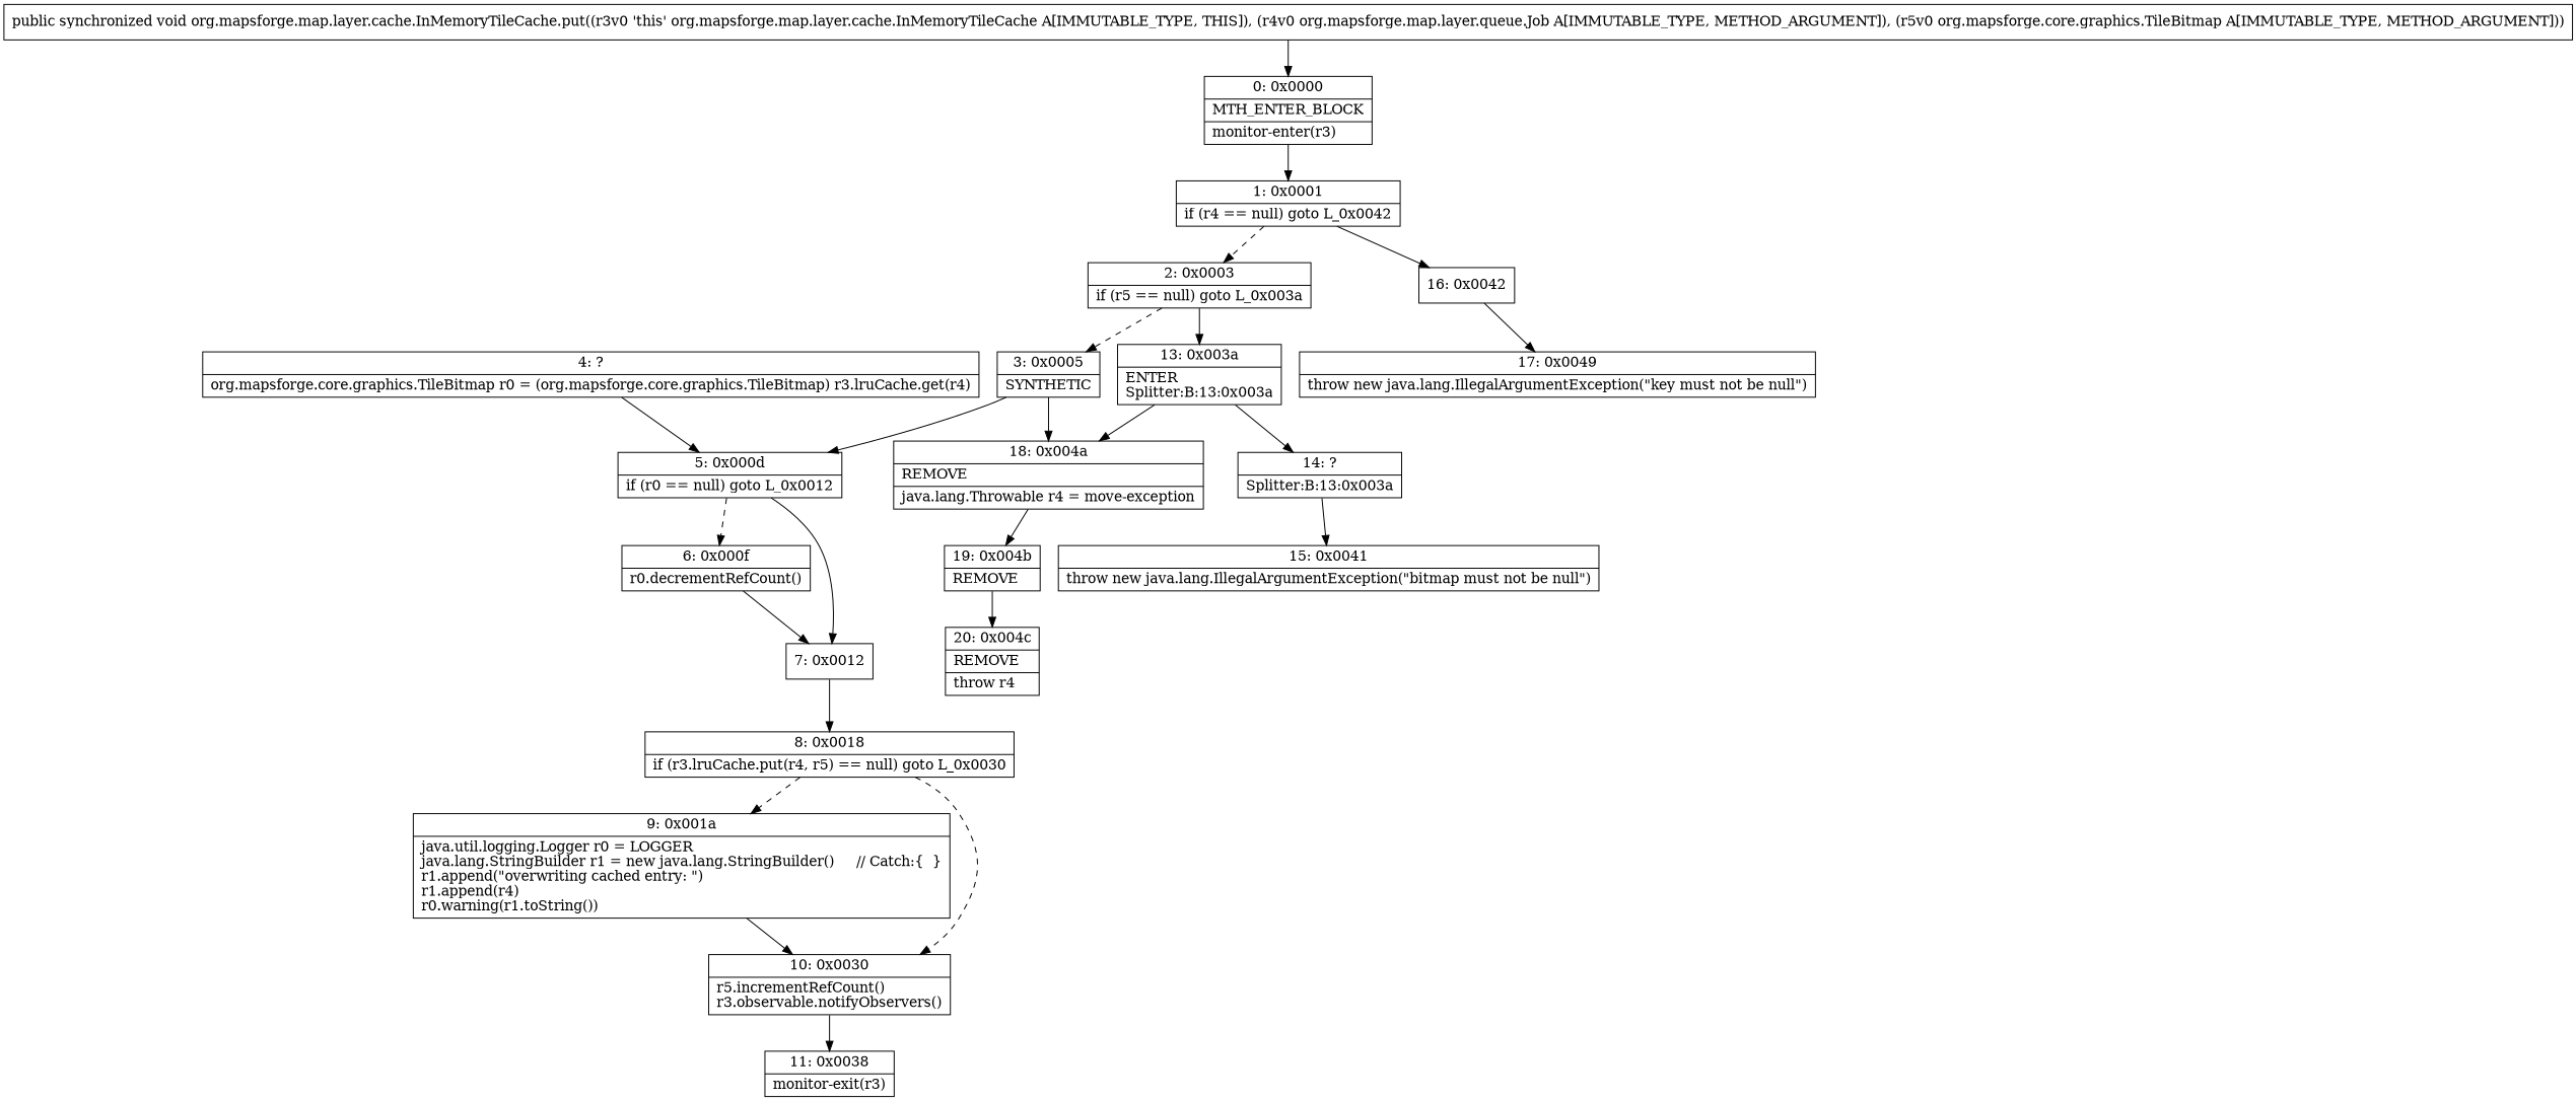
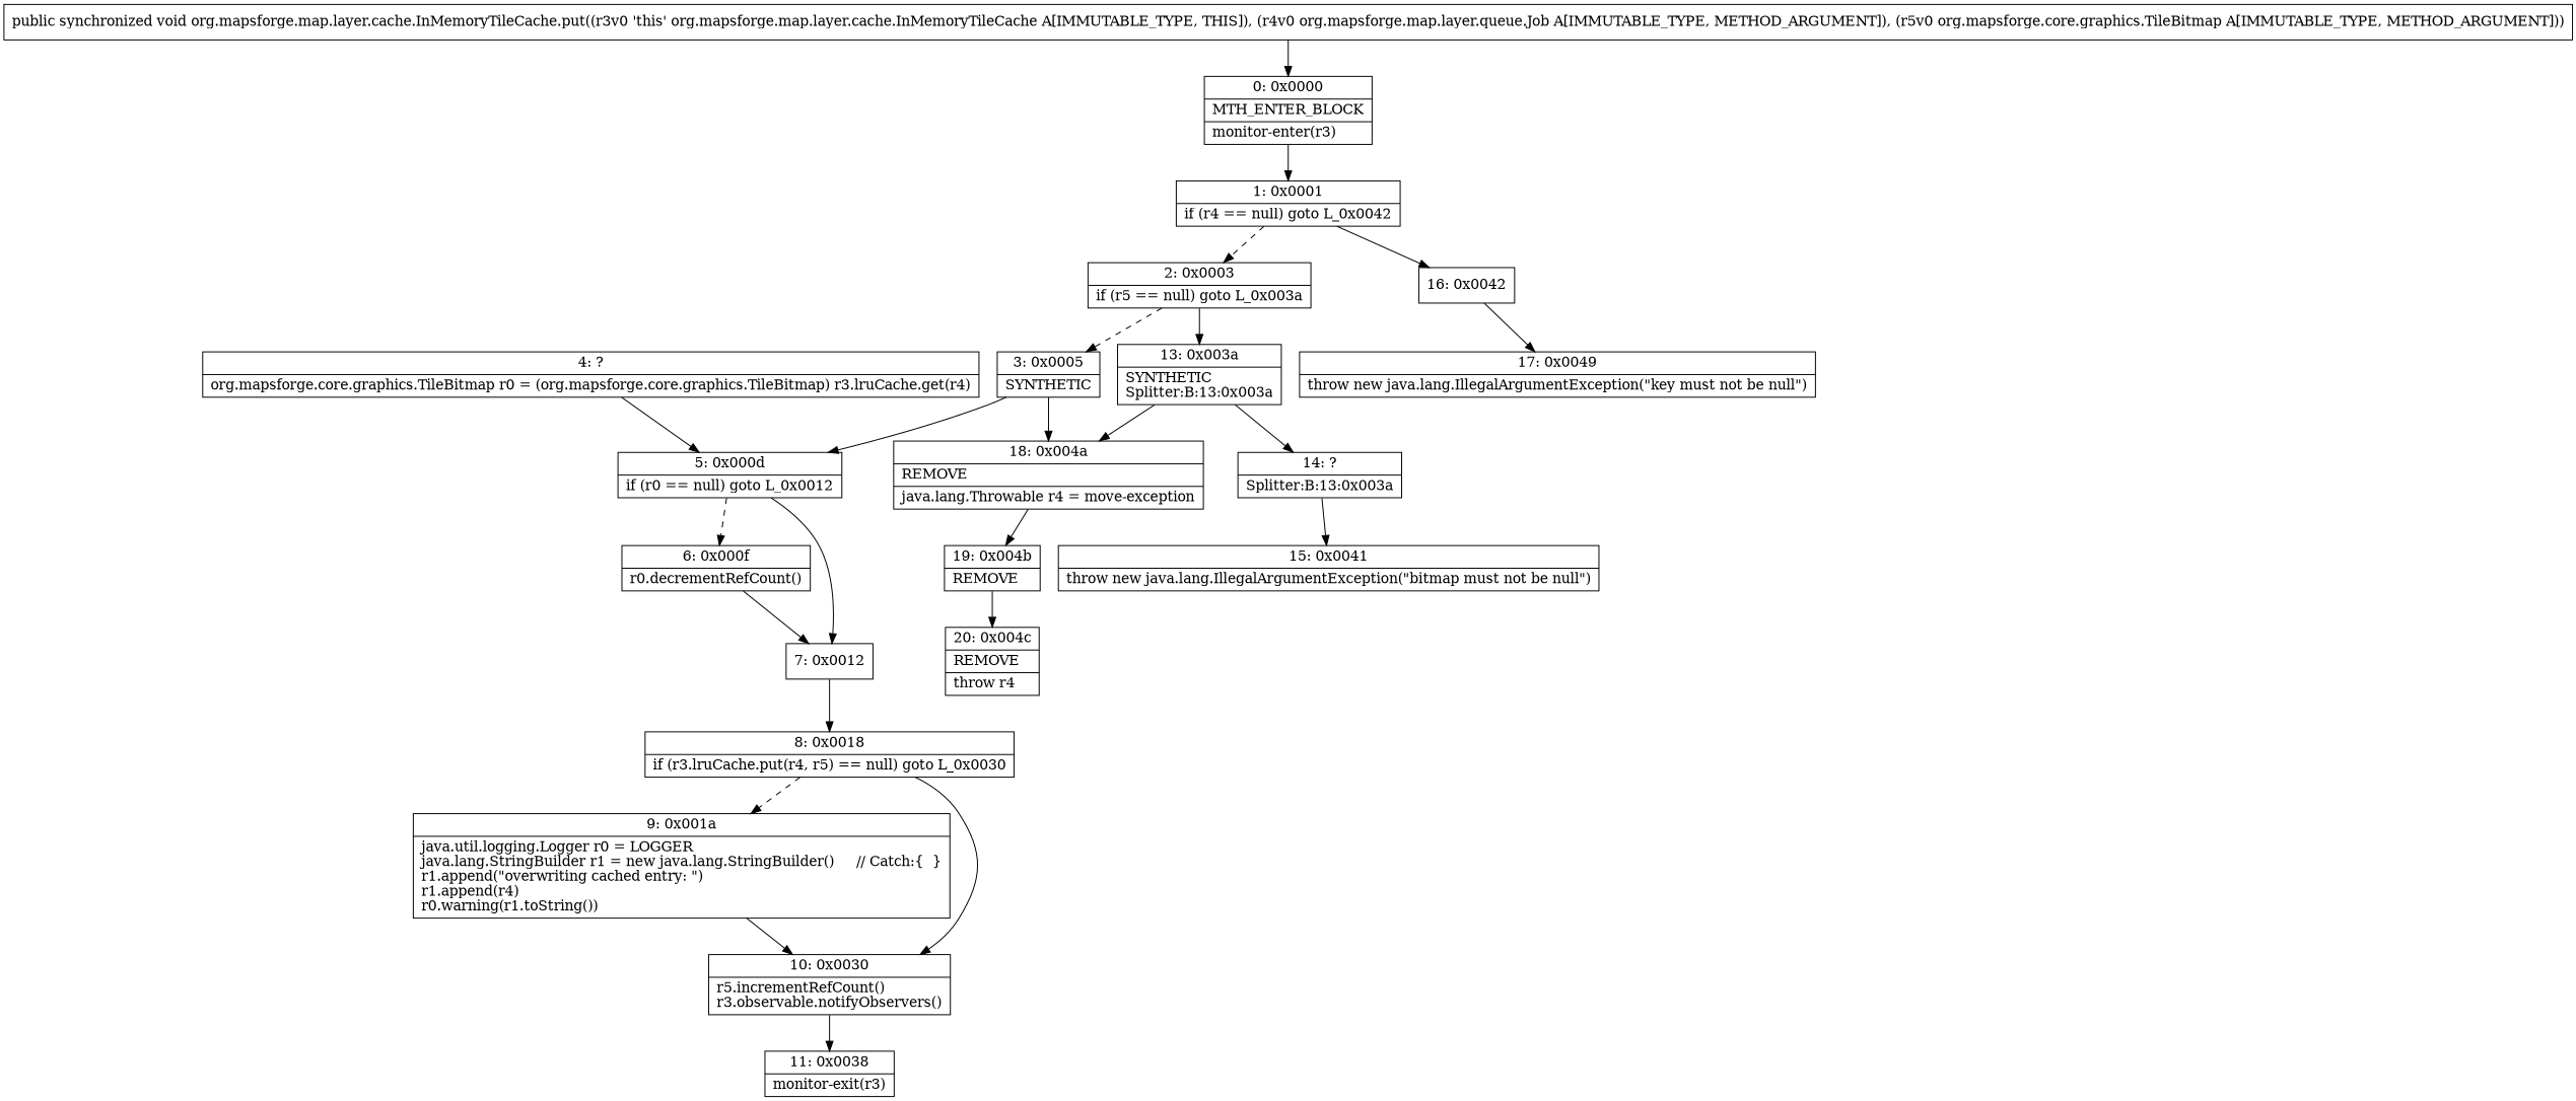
  digraph {
    node [shape=record]
    n1 [label="{0\:\ 0x0000|MTH_ENTER_BLOCK\l|monitor\-enter(r3)\l}"]
    n2 [label="{1\:\ 0x0001|if (r4 == null) goto L_0x0042\l}"]
    n3 [label="{2\:\ 0x0003|if (r5 == null) goto L_0x003a\l}"]
    n4 [label="{16\:\ 0x0042}"]
    n5 [label="{3\:\ 0x0005|SYNTHETIC\l}"]
-   n6 [label="{13\:\ 0x003a|ENTER\lSplitter:B:13:0x003a\l}"]
+   n6 [label="{13\:\ 0x003a|SYNTHETIC\lSplitter:B:13:0x003a\l}"]
    n7 [label="{17\:\ 0x0049|throw new java.lang.IllegalArgumentException(\"key must not be null\")\l}"]
    n8 [label="{18\:\ 0x004a|REMOVE\l|java.lang.Throwable r4 = move\-exception\l}"]
    n9 [label="{5\:\ 0x000d|if (r0 == null) goto L_0x0012\l}"]
    n10 [label="{14\:\ ?|Splitter:B:13:0x003a\l}"]
    n11 [label="{4\:\ ?|org.mapsforge.core.graphics.TileBitmap r0 = (org.mapsforge.core.graphics.TileBitmap) r3.lruCache.get(r4)\l}"]
    n12 [label="{19\:\ 0x004b|REMOVE\l}"]
    n13 [label="{6\:\ 0x000f|r0.decrementRefCount()\l}"]
    n14 [label="{7\:\ 0x0012}"]
    n15 [label="{8\:\ 0x0018|if (r3.lruCache.put(r4, r5) == null) goto L_0x0030\l}"]
    n16 [label="{9\:\ 0x001a|java.util.logging.Logger r0 = LOGGER\ljava.lang.StringBuilder r1 = new java.lang.StringBuilder()     \/\/ Catch:\{  \}\lr1.append(\"overwriting cached entry: \")\lr1.append(r4)\lr0.warning(r1.toString())\l}"]
    n17 [label="{10\:\ 0x0030|r5.incrementRefCount()\lr3.observable.notifyObservers()\l}"]
    n18 [label="{11\:\ 0x0038|monitor\-exit(r3)\l}"]
    n19 [label="{15\:\ 0x0041|throw new java.lang.IllegalArgumentException(\"bitmap must not be null\")\l}"]
    n20 [label="{20\:\ 0x004c|REMOVE\l|throw r4\l}"]
    n21 [label="{public synchronized void org.mapsforge.map.layer.cache.InMemoryTileCache.put((r3v0 'this' org.mapsforge.map.layer.cache.InMemoryTileCache A[IMMUTABLE_TYPE, THIS]), (r4v0 org.mapsforge.map.layer.queue.Job A[IMMUTABLE_TYPE, METHOD_ARGUMENT]), (r5v0 org.mapsforge.core.graphics.TileBitmap A[IMMUTABLE_TYPE, METHOD_ARGUMENT])) }"]
    n1 -> n2
    n2 -> n3 [style=dashed]
    n2 -> n4
    n3 -> n5 [style=dashed]
    n3 -> n6
    n4 -> n7
    n5 -> n8
    n5 -> n9
    n6 -> n8
    n6 -> n10
    n8 -> n12
    n9 -> n13 [style=dashed]
    n9 -> n14
    n10 -> n19
    n11 -> n9
    n12 -> n20
    n13 -> n14
    n14 -> n15
    n15 -> n16 [style=dashed]
-   n15 -> n17 [style=dashed]
+   n15 -> n17
    n16 -> n17
    n17 -> n18
    n21 -> n1
  }
